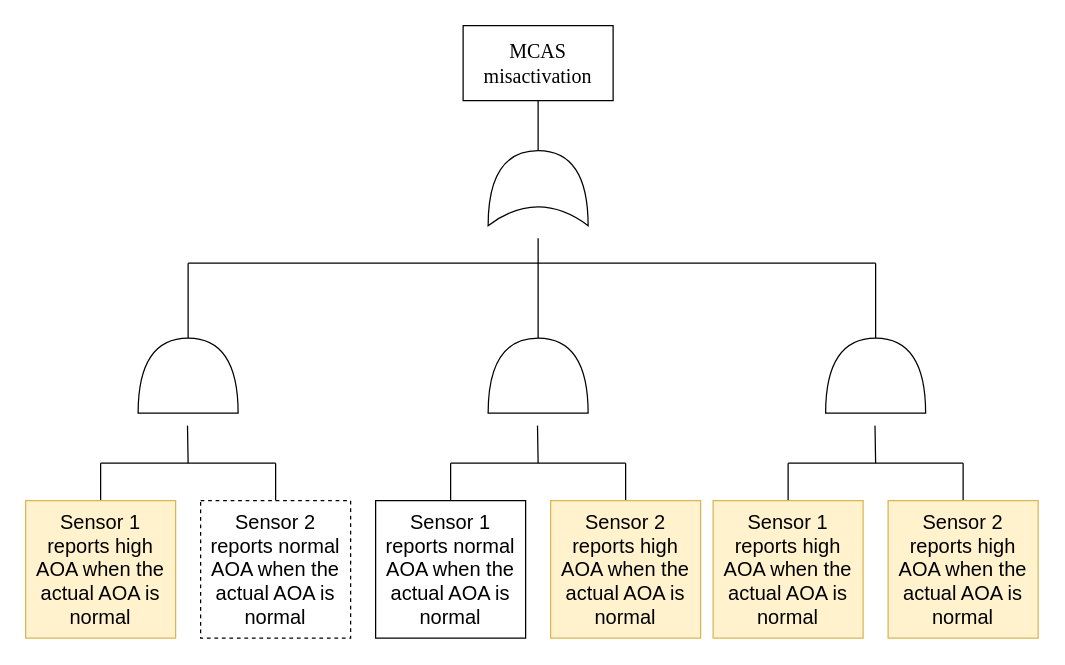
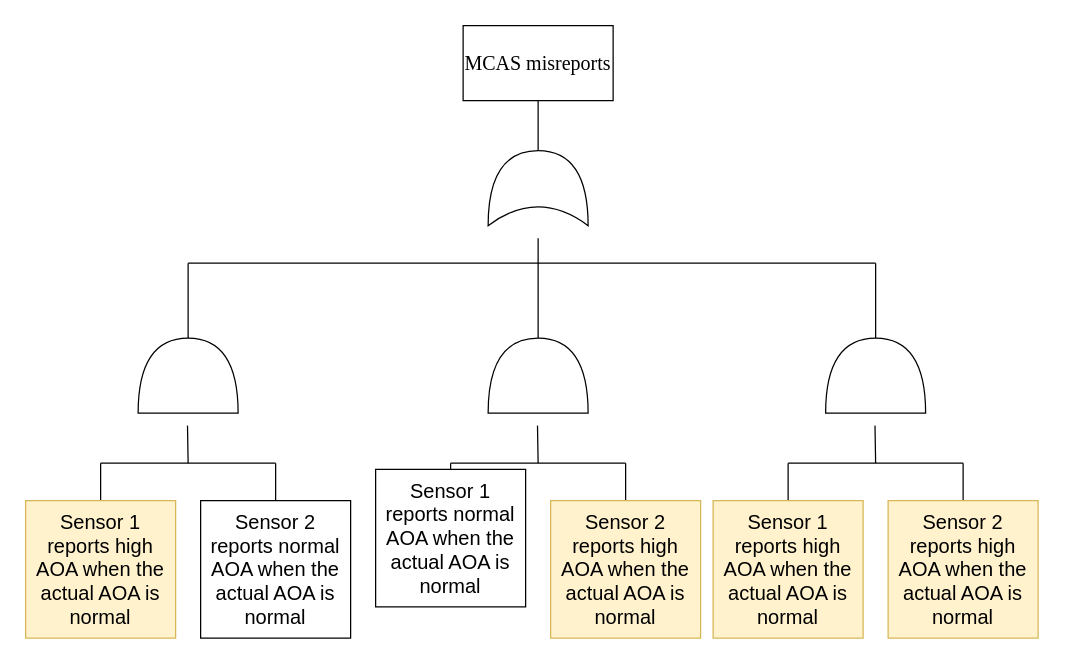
  <mxCell id="0" />
  <mxCell id="1" parent="0" />
  <mxCell id="2" style="edgeStyle=none;html=1;exitX=1;exitY=0.5;exitDx=0;exitDy=0;exitPerimeter=0;endArrow=none;endFill=0;" parent="1" source="3" edge="1"><mxGeometry relative="1" as="geometry"><mxPoint x="430" y="80" as="targetPoint" /></mxGeometry></mxCell>
  <mxCell id="3" value="" style="shape=xor;whiteSpace=wrap;html=1;direction=north;" parent="1" vertex="1"><mxGeometry x="390" y="120" width="80" height="60" as="geometry" /></mxCell>
  <mxCell id="4" style="edgeStyle=none;html=1;exitX=1;exitY=0.5;exitDx=0;exitDy=0;exitPerimeter=0;endArrow=none;endFill=0;" parent="1" source="5" edge="1"><mxGeometry relative="1" as="geometry"><mxPoint x="150" y="210" as="targetPoint" /></mxGeometry></mxCell>
  <mxCell id="5" value="" style="shape=or;whiteSpace=wrap;html=1;direction=north;" parent="1" vertex="1"><mxGeometry x="110" y="270" width="80" height="60" as="geometry" /></mxCell>
  <mxCell id="6" value="" style="endArrow=none;html=1;" parent="1" edge="1"><mxGeometry width="50" height="50" relative="1" as="geometry"><mxPoint x="150" y="210" as="sourcePoint" /><mxPoint x="700" y="210" as="targetPoint" /></mxGeometry></mxCell>
  <mxCell id="7" style="edgeStyle=none;html=1;exitX=1;exitY=0.5;exitDx=0;exitDy=0;exitPerimeter=0;endArrow=none;endFill=0;" parent="1" source="8" edge="1"><mxGeometry relative="1" as="geometry"><mxPoint x="700" y="210" as="targetPoint" /></mxGeometry></mxCell>
  <mxCell id="8" value="" style="shape=or;whiteSpace=wrap;html=1;direction=north;" parent="1" vertex="1"><mxGeometry x="660" y="270" width="80" height="60" as="geometry" /></mxCell>
  <mxCell id="9" style="edgeStyle=none;html=1;exitX=1;exitY=0.5;exitDx=0;exitDy=0;exitPerimeter=0;endArrow=none;endFill=0;" parent="1" source="10" edge="1"><mxGeometry relative="1" as="geometry"><mxPoint x="430" y="190" as="targetPoint" /></mxGeometry></mxCell>
  <mxCell id="10" value="" style="shape=or;whiteSpace=wrap;html=1;direction=north;" parent="1" vertex="1"><mxGeometry x="390" y="270" width="80" height="60" as="geometry" /></mxCell>
- <mxCell id="11" value="&lt;div style=&quot;&quot;&gt;&lt;span style=&quot;font-size: 12pt; font-family: Calibri;&quot;&gt;MCAS mis&lt;/span&gt;&lt;span style=&quot;font-family: Calibri; font-size: 12pt;&quot;&gt;activation&lt;/span&gt;&lt;/div&gt;" style="rounded=0;whiteSpace=wrap;html=1;align=center;" parent="1" vertex="1"><mxGeometry x="370" y="20" width="120" height="60" as="geometry" /></mxCell>
+ <mxCell id="11" value="&lt;div style=&quot;&quot;&gt;&lt;span style=&quot;font-size: 12pt; font-family: Calibri;&quot;&gt;MCAS mis&lt;/span&gt;&lt;span style=&quot;font-family: Calibri; font-size: 12pt;&quot;&gt;reports&lt;/span&gt;&lt;/div&gt;" style="rounded=0;whiteSpace=wrap;html=1;align=center;" parent="1" vertex="1"><mxGeometry x="370" y="20" width="120" height="60" as="geometry" /></mxCell>
  <mxCell id="12" style="edgeStyle=none;html=1;exitX=0.5;exitY=0;exitDx=0;exitDy=0;endArrow=none;endFill=0;" parent="1" source="13" edge="1"><mxGeometry relative="1" as="geometry"><mxPoint x="80" y="370" as="targetPoint" /></mxGeometry></mxCell>
  <mxCell id="13" value="&lt;font style=&quot;font-size: 16px;&quot;&gt;Sensor 1 reports high AOA when the actual AOA is normal&lt;/font&gt;" style="rounded=0;whiteSpace=wrap;html=1;fillColor=#fff2cc;strokeColor=#d6b656;" parent="1" vertex="1"><mxGeometry x="20" y="400" width="120" height="110" as="geometry" /></mxCell>
  <mxCell id="14" value="" style="endArrow=none;html=1;" parent="1" edge="1"><mxGeometry width="50" height="50" relative="1" as="geometry"><mxPoint x="80" y="370" as="sourcePoint" /><mxPoint x="220" y="370" as="targetPoint" /><Array as="points"><mxPoint x="150" y="370" /></Array></mxGeometry></mxCell>
  <mxCell id="15" style="edgeStyle=none;html=1;exitX=0.5;exitY=0;exitDx=0;exitDy=0;endArrow=none;endFill=0;" parent="1" source="16" edge="1"><mxGeometry relative="1" as="geometry"><mxPoint x="220" y="370" as="targetPoint" /></mxGeometry></mxCell>
- <mxCell id="16" value="&lt;span style=&quot;font-size: 16px;&quot;&gt;Sensor 2 reports normal AOA when the actual AOA is normal&lt;/span&gt;" style="rounded=0;whiteSpace=wrap;html=1;dashed=1;" parent="1" vertex="1"><mxGeometry x="160" y="400" width="120" height="110" as="geometry" /></mxCell>
+ <mxCell id="16" value="&lt;span style=&quot;font-size: 16px;&quot;&gt;Sensor 2 reports normal AOA when the actual AOA is normal&lt;/span&gt;" style="rounded=0;whiteSpace=wrap;html=1;" parent="1" vertex="1"><mxGeometry x="160" y="400" width="120" height="110" as="geometry" /></mxCell>
  <mxCell id="17" value="" style="endArrow=none;html=1;" parent="1" edge="1"><mxGeometry width="50" height="50" relative="1" as="geometry"><mxPoint x="150" y="370" as="sourcePoint" /><mxPoint x="149.5" y="340" as="targetPoint" /></mxGeometry></mxCell>
  <mxCell id="18" style="edgeStyle=none;html=1;exitX=0.5;exitY=0;exitDx=0;exitDy=0;endArrow=none;endFill=0;" parent="1" source="19" edge="1"><mxGeometry relative="1" as="geometry"><mxPoint x="630" y="370" as="targetPoint" /></mxGeometry></mxCell>
  <mxCell id="19" value="&lt;span style=&quot;font-size: 16px;&quot;&gt;Sensor 1 reports high AOA when the actual AOA is normal&lt;/span&gt;" style="rounded=0;whiteSpace=wrap;html=1;fillColor=#fff2cc;strokeColor=#d6b656;" parent="1" vertex="1"><mxGeometry x="570" y="400" width="120" height="110" as="geometry" /></mxCell>
  <mxCell id="20" value="" style="endArrow=none;html=1;" parent="1" edge="1"><mxGeometry width="50" height="50" relative="1" as="geometry"><mxPoint x="630" y="370" as="sourcePoint" /><mxPoint x="770" y="370" as="targetPoint" /><Array as="points"><mxPoint x="700" y="370" /></Array></mxGeometry></mxCell>
  <mxCell id="21" style="edgeStyle=none;html=1;exitX=0.5;exitY=0;exitDx=0;exitDy=0;endArrow=none;endFill=0;" parent="1" source="22" edge="1"><mxGeometry relative="1" as="geometry"><mxPoint x="770" y="370" as="targetPoint" /></mxGeometry></mxCell>
  <mxCell id="22" value="&lt;span style=&quot;font-size: 16px;&quot;&gt;Sensor 2 reports high AOA when the actual AOA is normal&lt;/span&gt;" style="rounded=0;whiteSpace=wrap;html=1;fillColor=#fff2cc;strokeColor=#d6b656;" parent="1" vertex="1"><mxGeometry x="710" y="400" width="120" height="110" as="geometry" /></mxCell>
  <mxCell id="23" value="" style="endArrow=none;html=1;" parent="1" edge="1"><mxGeometry width="50" height="50" relative="1" as="geometry"><mxPoint x="700" y="370" as="sourcePoint" /><mxPoint x="699.5" y="340" as="targetPoint" /></mxGeometry></mxCell>
  <mxCell id="24" style="edgeStyle=none;html=1;exitX=0.5;exitY=0;exitDx=0;exitDy=0;endArrow=none;endFill=0;" parent="1" source="25" edge="1"><mxGeometry relative="1" as="geometry"><mxPoint x="360" y="370" as="targetPoint" /></mxGeometry></mxCell>
- <mxCell id="25" value="&lt;span style=&quot;font-size: 16px;&quot;&gt;Sensor 1 reports normal AOA when the actual AOA is normal&lt;/span&gt;" style="rounded=0;whiteSpace=wrap;html=1;" parent="1" vertex="1"><mxGeometry x="300" y="400" width="120" height="110" as="geometry" /></mxCell>
+ <mxCell id="25" value="&lt;span style=&quot;font-size: 16px;&quot;&gt;Sensor 1 reports normal AOA when the actual AOA is normal&lt;/span&gt;" style="rounded=0;whiteSpace=wrap;html=1;" parent="1" vertex="1"><mxGeometry x="300" y="375" width="120" height="110" as="geometry" /></mxCell>
  <mxCell id="26" value="" style="endArrow=none;html=1;" parent="1" edge="1"><mxGeometry width="50" height="50" relative="1" as="geometry"><mxPoint x="360" y="370" as="sourcePoint" /><mxPoint x="500" y="370" as="targetPoint" /><Array as="points"><mxPoint x="430" y="370" /></Array></mxGeometry></mxCell>
  <mxCell id="27" style="edgeStyle=none;html=1;exitX=0.5;exitY=0;exitDx=0;exitDy=0;endArrow=none;endFill=0;" parent="1" source="28" edge="1"><mxGeometry relative="1" as="geometry"><mxPoint x="500" y="370" as="targetPoint" /></mxGeometry></mxCell>
  <mxCell id="28" value="&lt;span style=&quot;font-size: 16px;&quot;&gt;Sensor 2 reports high AOA when the actual AOA is normal&lt;/span&gt;" style="rounded=0;whiteSpace=wrap;html=1;fillColor=#fff2cc;strokeColor=#d6b656;" parent="1" vertex="1"><mxGeometry x="440" y="400" width="120" height="110" as="geometry" /></mxCell>
  <mxCell id="29" value="" style="endArrow=none;html=1;" parent="1" edge="1"><mxGeometry width="50" height="50" relative="1" as="geometry"><mxPoint x="430" y="370" as="sourcePoint" /><mxPoint x="429.5" y="340" as="targetPoint" /></mxGeometry></mxCell>
